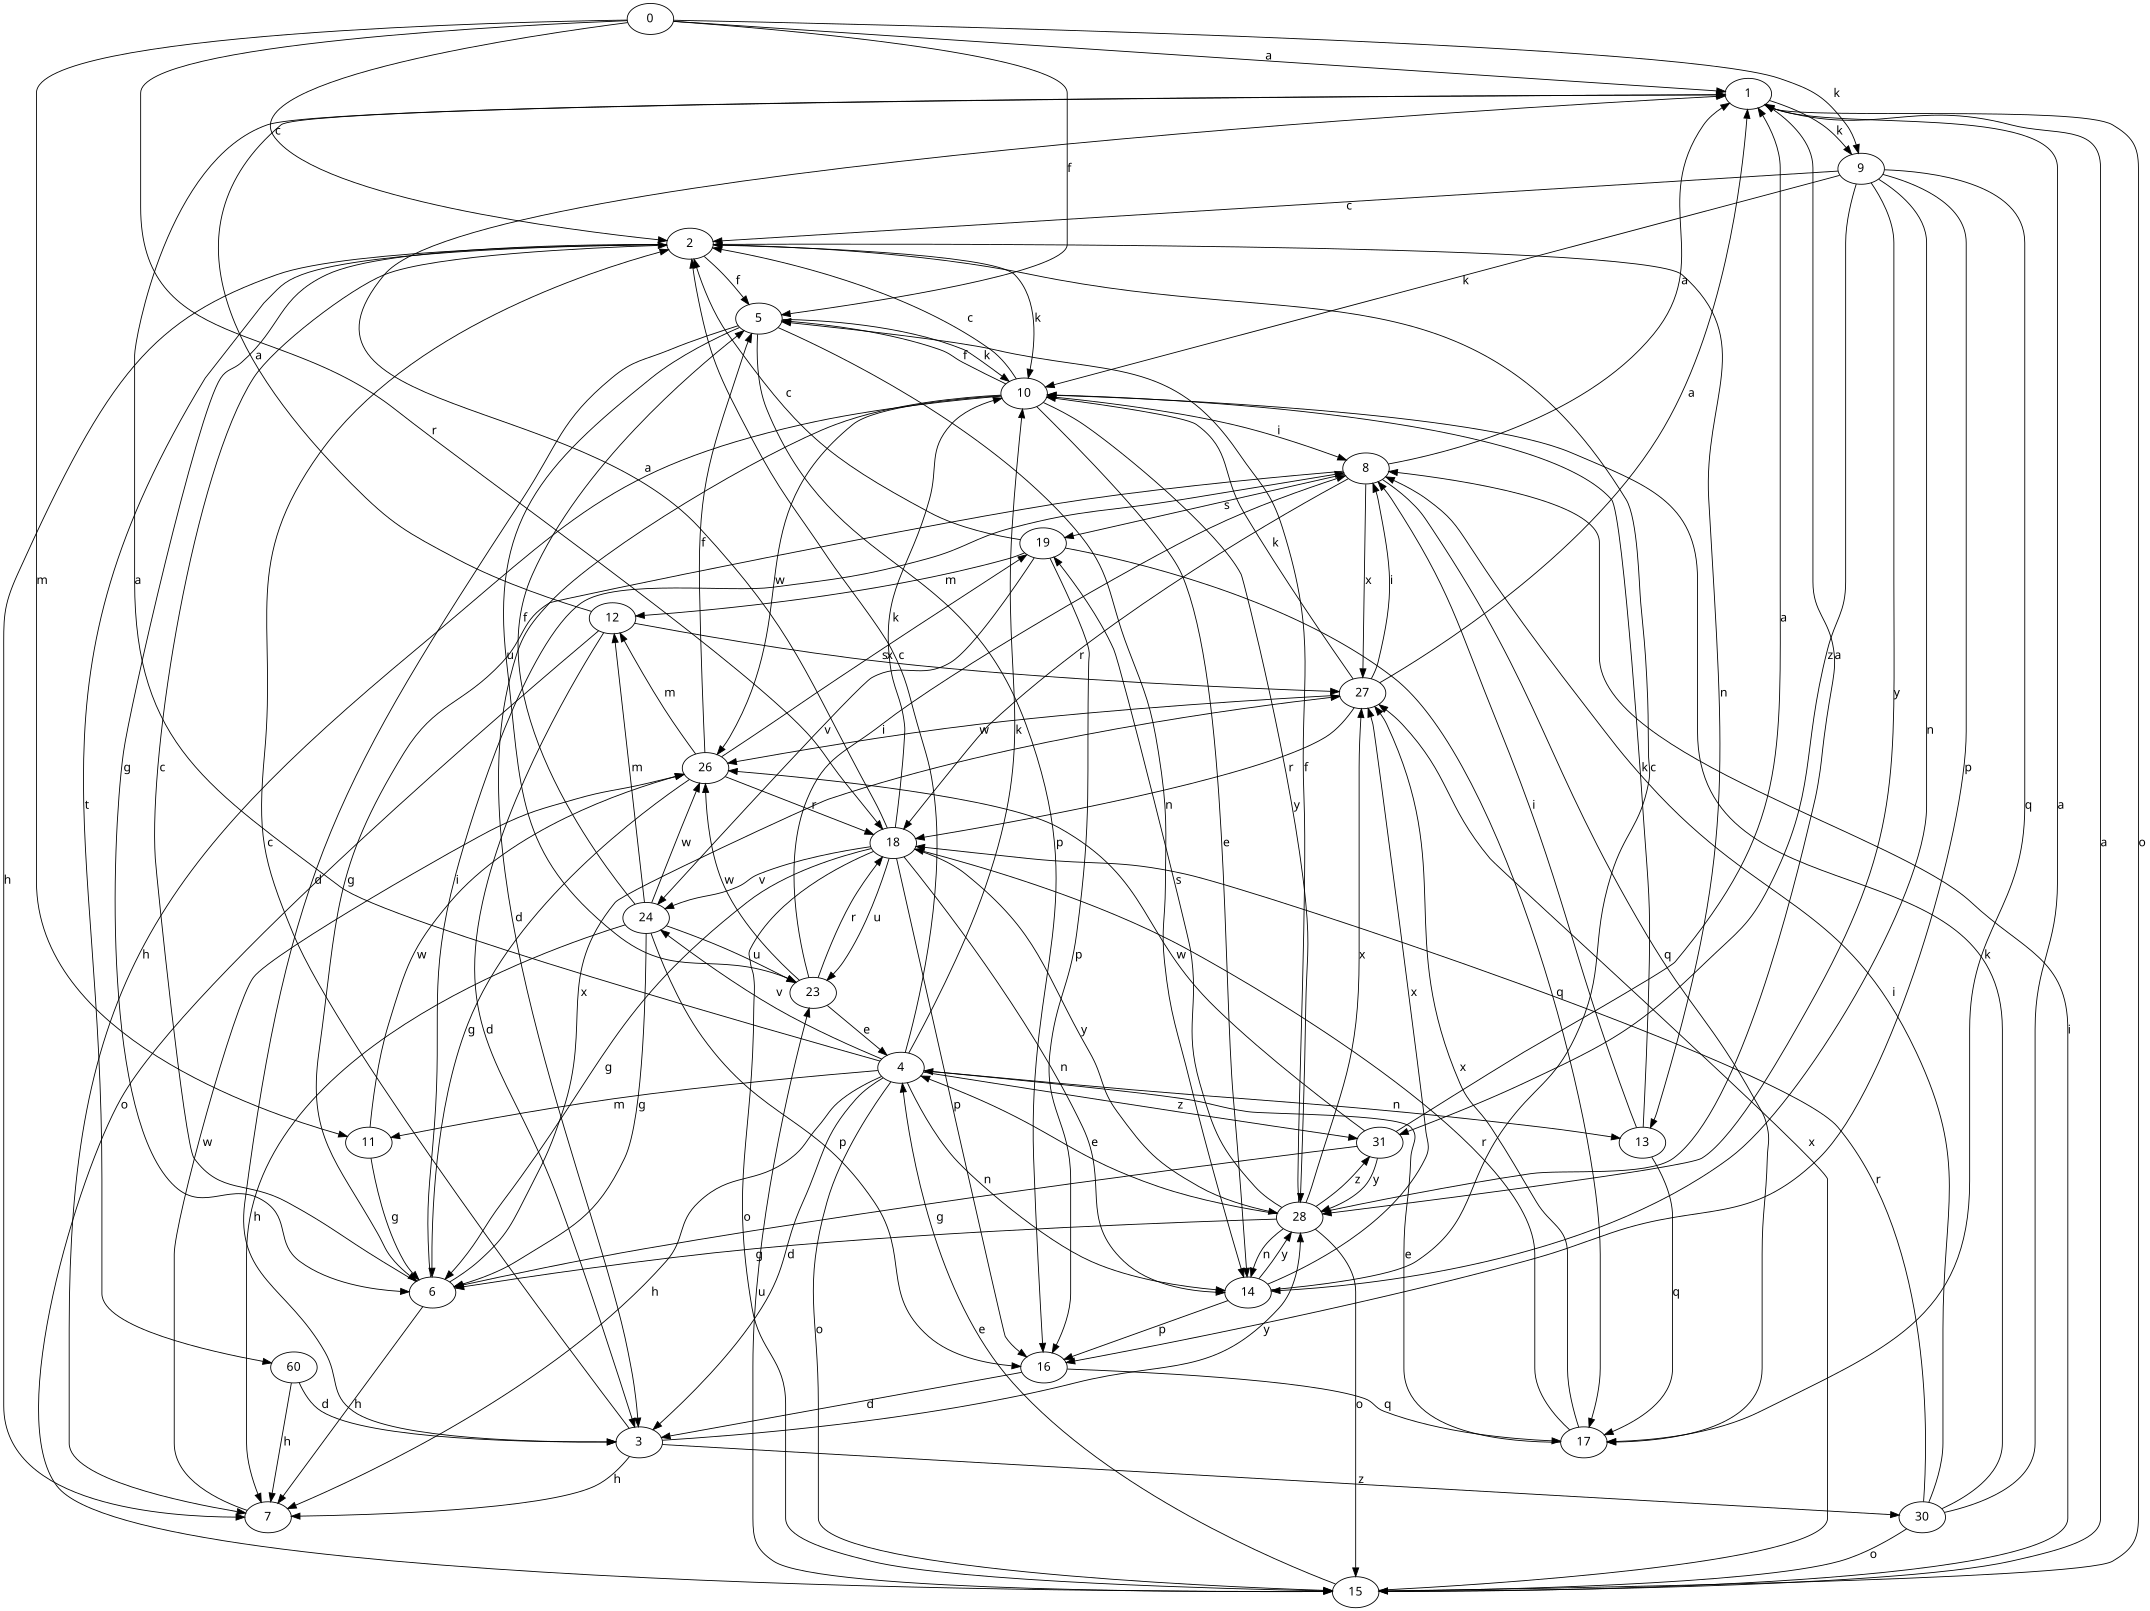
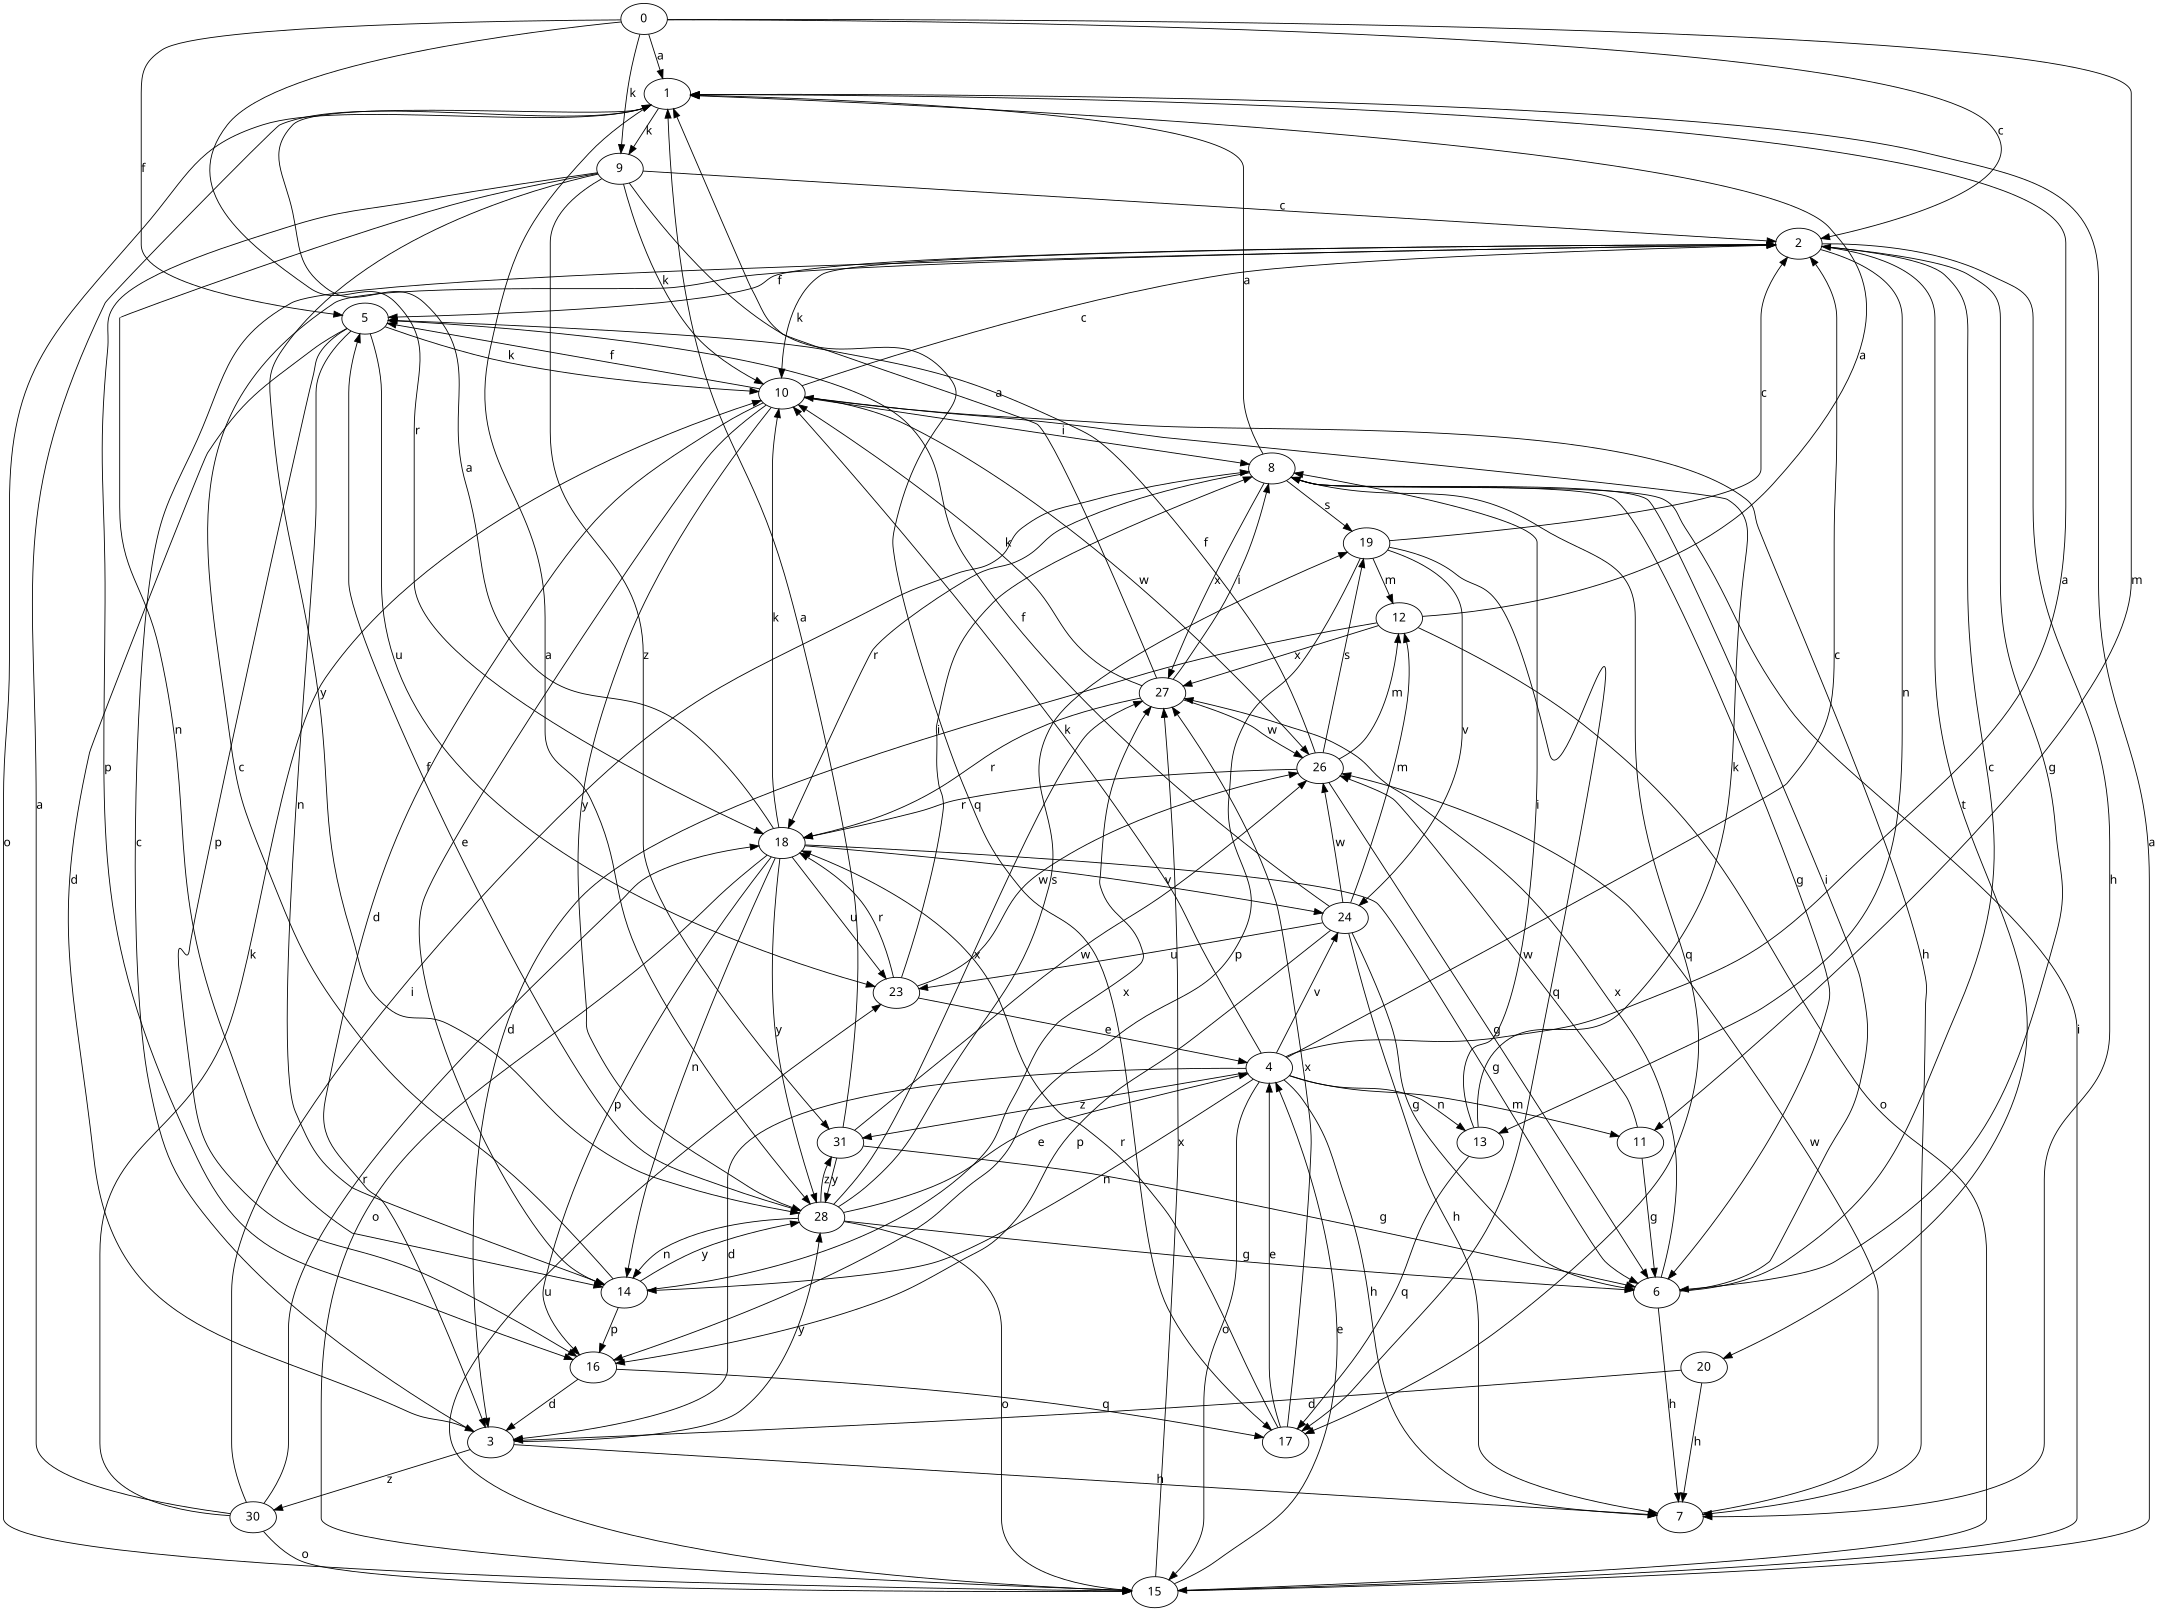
  strict digraph {
    fontname="Noto Sans"
    node [fontname="Noto Sans"]
    edge [fontname="Noto Sans"]
    0
    1
    2
    5
    9
    11
    18
    15
    6
    7
    10
    13
-   20 [label=60]
+   20
    3
    14
    16
    23
    28
    31
    17
    26
    24
    4
    27
    8
    30
    19
    12
    0 -> 1 [label=a]
    0 -> 2 [label=c]
    0 -> 5 [label=f]
    0 -> 9 [label=k]
    0 -> 11 [label=m]
    0 -> 18 [label=r]
    1 -> 9 [label=k]
    1 -> 15 [label=o]
    2 -> 5 [label=f]
    2 -> 6 [label=g]
    2 -> 7 [label=h]
    2 -> 10 [label=k]
    2 -> 13 [label=n]
    2 -> 20 [label=t]
    5 -> 10 [label=k]
    5 -> 3 [label=d]
    5 -> 14 [label=n]
    5 -> 16 [label=p]
    5 -> 23 [label=u]
    9 -> 2 [label=c]
    9 -> 10 [label=k]
    9 -> 14 [label=n]
    9 -> 16 [label=p]
    9 -> 28 [label=y]
    9 -> 31 [label=z]
    9 -> 17 [label=q]
    11 -> 6 [label=g]
    11 -> 26 [label=w]
    18 -> 1 [label=a]
    18 -> 15 [label=o]
    18 -> 6 [label=g]
    18 -> 10 [label=k]
    18 -> 14 [label=n]
    18 -> 16 [label=p]
    18 -> 23 [label=u]
    18 -> 28 [label=y]
    18 -> 24 [label=v]
    15 -> 1 [label=a]
    15 -> 23 [label=u]
    15 -> 4 [label=e]
    15 -> 27 [label=x]
    15 -> 8 [label=i]
    6 -> 2 [label=c]
    6 -> 7 [label=h]
    6 -> 27 [label=x]
    6 -> 8 [label=i]
    7 -> 26 [label=w]
    10 -> 2 [label=c]
    10 -> 5 [label=f]
    10 -> 7 [label=h]
    10 -> 3 [label=d]
    10 -> 14 [label=e]
    10 -> 28 [label=y]
    10 -> 26 [label=w]
    10 -> 8 [label=i]
    13 -> 10 [label=k]
    13 -> 17 [label=q]
    13 -> 8 [label=i]
    20 -> 7 [label=h]
    20 -> 3 [label=d]
    3 -> 2 [label=c]
    3 -> 7 [label=h]
    3 -> 28 [label=y]
    3 -> 30 [label=z]
    14 -> 2 [label=c]
    14 -> 16 [label=p]
    14 -> 28 [label=y]
    14 -> 27 [label=x]
    16 -> 3 [label=d]
    16 -> 17 [label=q]
    23 -> 18 [label=r]
    23 -> 26 [label=w]
    23 -> 4 [label=e]
    23 -> 8 [label=i]
-   28 -> 1 [label=a]
+   1 -> 28 [label=a]
    28 -> 5 [label=f]
    28 -> 15 [label=o]
    28 -> 6 [label=g]
    28 -> 14 [label=n]
    28 -> 31 [label=z]
    28 -> 4 [label=e]
    28 -> 27 [label=x]
    28 -> 19 [label=s]
    31 -> 1 [label=a]
    31 -> 6 [label=g]
    31 -> 28 [label=y]
    31 -> 26 [label=w]
    17 -> 18 [label=r]
    17 -> 4 [label=e]
    17 -> 27 [label=x]
    26 -> 5 [label=f]
    26 -> 18 [label=r]
    26 -> 6 [label=g]
    26 -> 19 [label=s]
    26 -> 12 [label=m]
    24 -> 5 [label=f]
    24 -> 6 [label=g]
    24 -> 7 [label=h]
    24 -> 16 [label=p]
    24 -> 23 [label=u]
    24 -> 26 [label=w]
    24 -> 12 [label=m]
    4 -> 1 [label=a]
    4 -> 2 [label=c]
    4 -> 11 [label=m]
    4 -> 15 [label=o]
    4 -> 7 [label=h]
    4 -> 10 [label=k]
    4 -> 13 [label=n]
    4 -> 3 [label=d]
    4 -> 14 [label=n]
    4 -> 31 [label=z]
    4 -> 24 [label=v]
    27 -> 1 [label=a]
    27 -> 18 [label=r]
    27 -> 10 [label=k]
    27 -> 26 [label=w]
    27 -> 8 [label=i]
    8 -> 1 [label=a]
    8 -> 18 [label=r]
    8 -> 6 [label=g]
    8 -> 17 [label=q]
    8 -> 27 [label=x]
    8 -> 19 [label=s]
    30 -> 1 [label=a]
    30 -> 18 [label=r]
    30 -> 15 [label=o]
    30 -> 10 [label=k]
    30 -> 8 [label=i]
    19 -> 2 [label=c]
    19 -> 16 [label=p]
    19 -> 17 [label=q]
    19 -> 24 [label=v]
    19 -> 12 [label=m]
    12 -> 1 [label=a]
    12 -> 15 [label=o]
    12 -> 3 [label=d]
    12 -> 27 [label=x]
  }
